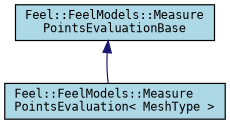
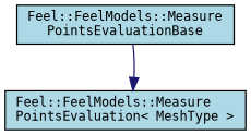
  digraph {
    fontname="DejaVu Sans Mono"
    node [color=black fillcolor=lightblue fontname="DejaVu Sans Mono" fontsize=10 shape=box style=filled]
    n1 [fontcolor=black height=0.2 label="Feel::FeelModels::Measure\lPointsEvaluationBase" width=0.4]
    n2 [height=0.2 label="Feel::FeelModels::Measure\lPointsEvaluation\< MeshType \>" width=0.4]
-   n1 -> n2 [color=midnightblue dir=back fontname="DejaVu Sans Mono" fontsize=10 labelfontname=Helvetica labelfontsize=10 style=solid]
+   n2 -> n1 [color=midnightblue dir=back fontname="DejaVu Sans Mono" fontsize=10 labelfontname=Helvetica labelfontsize=10 style=solid]
  }
